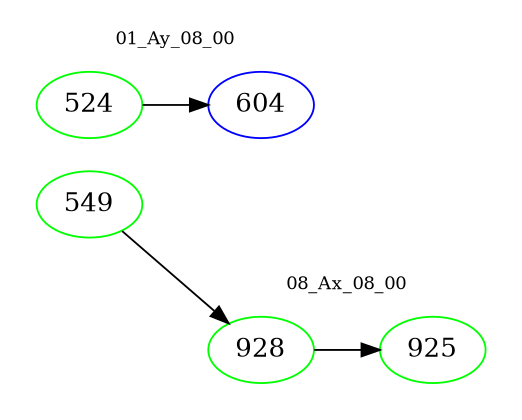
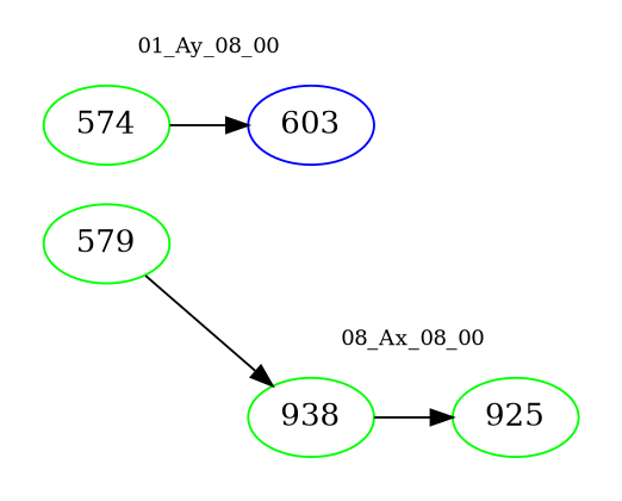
  digraph {
    rankdir=LR
    node [color=green]
    edge [color=black]
-   n1 [label=928]
+   n1 [label=938]
    n2 [label=925]
-   n3 [label=549]
-   n4 [label=524]
-   n5 [color=blue label=604]
+   n3 [label=579]
+   n4 [label=574]
+   n5 [color=blue label=603]
    subgraph cluster_1 {
      color=white
      fontsize=10
      label="08_Ax_08_00"
      n1
      n2
    }
    subgraph cluster_2 {
      color=white
      fontsize=10
      label="01_Ay_08_00"
      n3
      n4
      n5
    }
    n1 -> n2
    n3 -> n1
    n4 -> n5
  }
